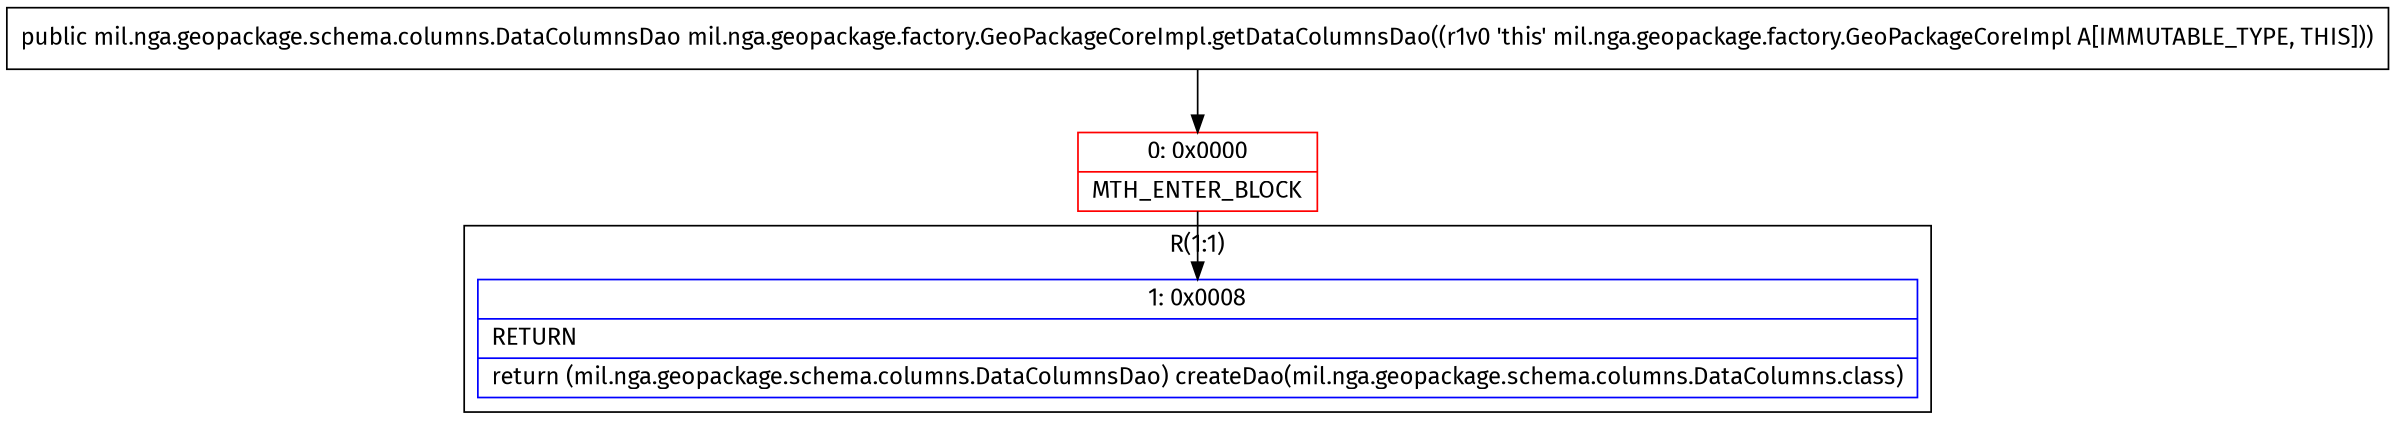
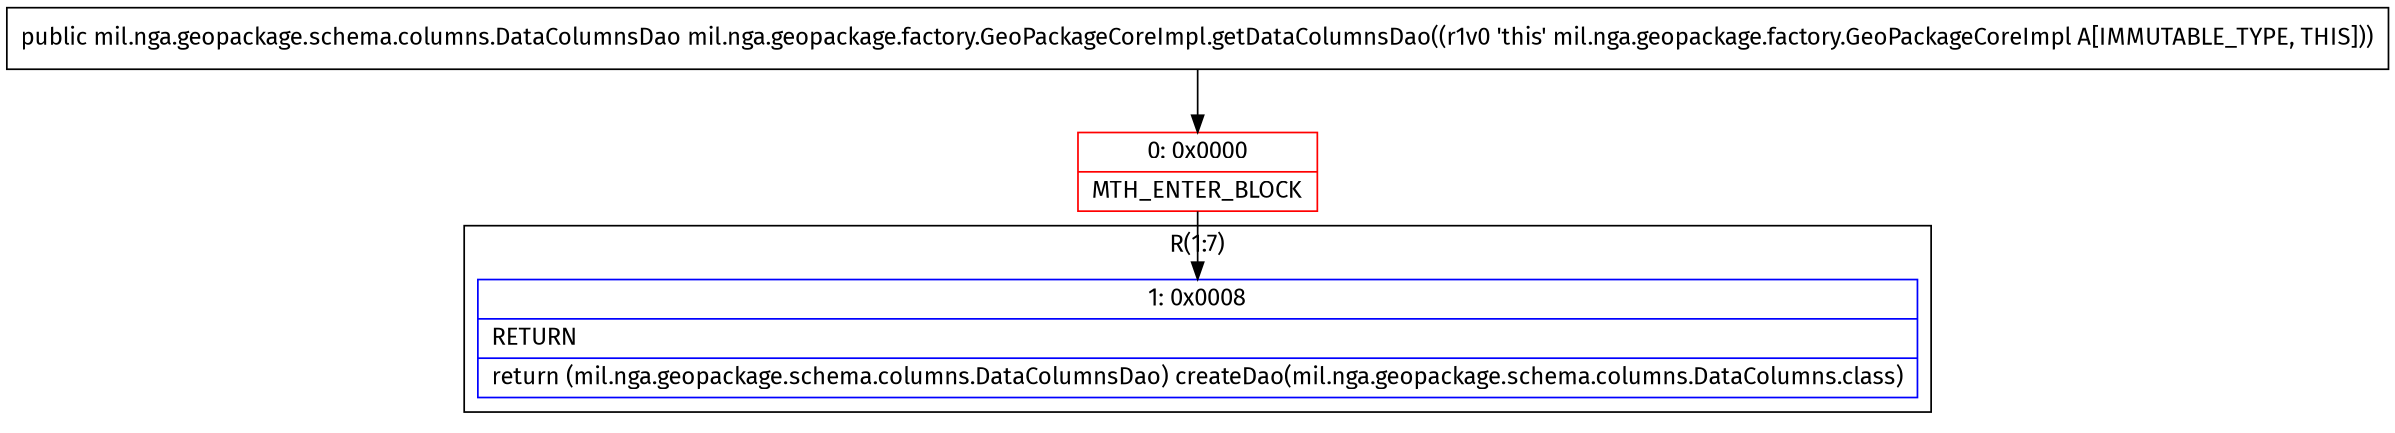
  digraph {
    fontname="Fira Sans"
    node [shape=record fontname="Fira Sans"]
    edge [fontname="Fira Sans"]
    n1 [color=blue label="{1\:\ 0x0008|RETURN\l|return (mil.nga.geopackage.schema.columns.DataColumnsDao) createDao(mil.nga.geopackage.schema.columns.DataColumns.class)\l}"]
    n2 [color=red label="{0\:\ 0x0000|MTH_ENTER_BLOCK\l}"]
    n3 [label="{public mil.nga.geopackage.schema.columns.DataColumnsDao mil.nga.geopackage.factory.GeoPackageCoreImpl.getDataColumnsDao((r1v0 'this' mil.nga.geopackage.factory.GeoPackageCoreImpl A[IMMUTABLE_TYPE, THIS])) }"]
    subgraph cluster_1 {
-     label="R(1:1)"
+     label="R(1:7)"
      n1
    }
    n2 -> n1
    n3 -> n2
  }
